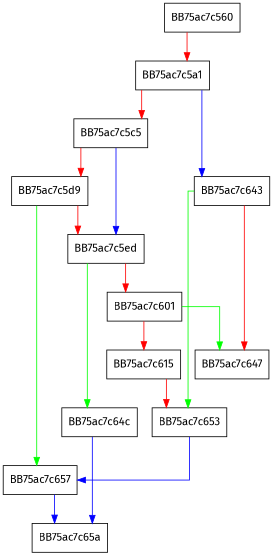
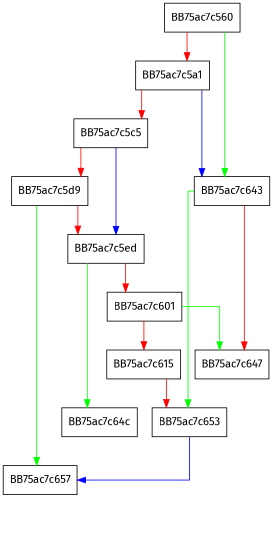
  digraph {
    fontname="Fira Sans"
    splines=ortho
    node [fontname="Fira Sans" shape=box]
    edge [color=red fontname="Fira Sans"]
    BB75ac7c560
    BB75ac7c643
    BB75ac7c5a1
    BB75ac7c647
    BB75ac7c653
    BB75ac7c5c5
    BB75ac7c657
    BB75ac7c5ed
    BB75ac7c5d9
    BB75ac7c64c
    BB75ac7c601
-   BB75ac7c65a
    BB75ac7c615
+   BB75ac7c560 -> BB75ac7c643 [color=green]
    BB75ac7c560 -> BB75ac7c5a1
    BB75ac7c643 -> BB75ac7c647
    BB75ac7c643 -> BB75ac7c653 [color=green]
    BB75ac7c5a1 -> BB75ac7c643 [color=blue]
    BB75ac7c5a1 -> BB75ac7c5c5
    BB75ac7c653 -> BB75ac7c657 [color=blue]
    BB75ac7c5c5 -> BB75ac7c5ed [color=blue]
    BB75ac7c5c5 -> BB75ac7c5d9
-   BB75ac7c657 -> BB75ac7c65a [color=blue]
    BB75ac7c5ed -> BB75ac7c64c [color=green]
    BB75ac7c5ed -> BB75ac7c601
    BB75ac7c5d9 -> BB75ac7c657 [color=green]
    BB75ac7c5d9 -> BB75ac7c5ed
-   BB75ac7c64c -> BB75ac7c65a [color=blue]
    BB75ac7c601 -> BB75ac7c647 [color=green]
    BB75ac7c601 -> BB75ac7c615
    BB75ac7c615 -> BB75ac7c653
  }
